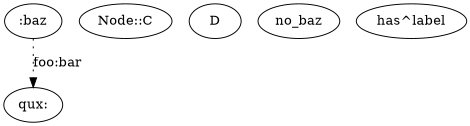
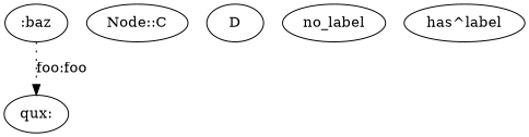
  strict digraph {
    n1 [label=":baz"]
    n2 [label="qux:"]
    n3 [label="Node::C"]
    D
-   n5 [label=no_baz]
+   n5 [label=no_label]
    n6 [label="has^label"]
-   n1 -> n2 [label="foo:bar" style=dotted]
+   n1 -> n2 [label="foo:foo" style=dotted]
  }
